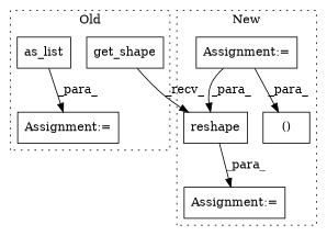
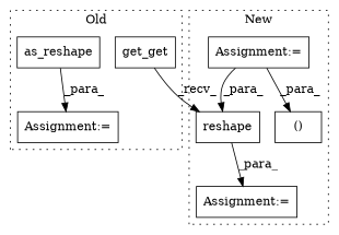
  digraph {
    node [a=32 l=1 shape=box]
-   n1 [l=11 label=get_shape s=5714]
+   n1 [l=11 label=get_get s=5714]
    n2 [a=7 l=12 label="Assignment:=" s=5626]
-   n3 [l=9 label=as_list s=5726]
+   n3 [l=9 label=as_reshape s=5726]
    n4 [l="8,1" label=reshape s="5729,5825"]
    n5 [a=7 label="Assignment:=" s=5717]
    n6 [a=7 label="Assignment:=" s=5609]
    n7 [a=106 l=71 label="()" s=7578]
    subgraph cluster_1 {
      label=Old
      style=dotted
      n1
      n2
      n3
    }
    subgraph cluster_2 {
      label=New
      style=dotted
      n4
      n5
      n6
      n7
    }
    n1 -> n4 [label=_recv_]
    n3 -> n2 [label=_para_]
    n4 -> n5 [label=_para_]
    n6 -> n4 [label=_para_]
    n6 -> n7 [label=_para_]
  }
